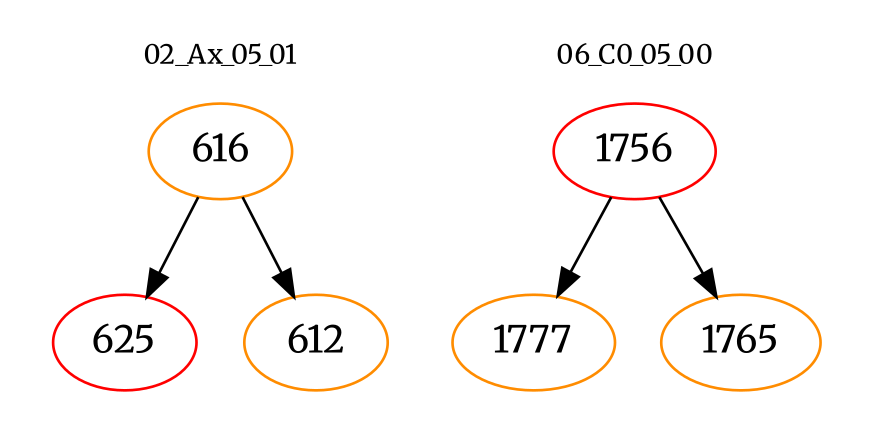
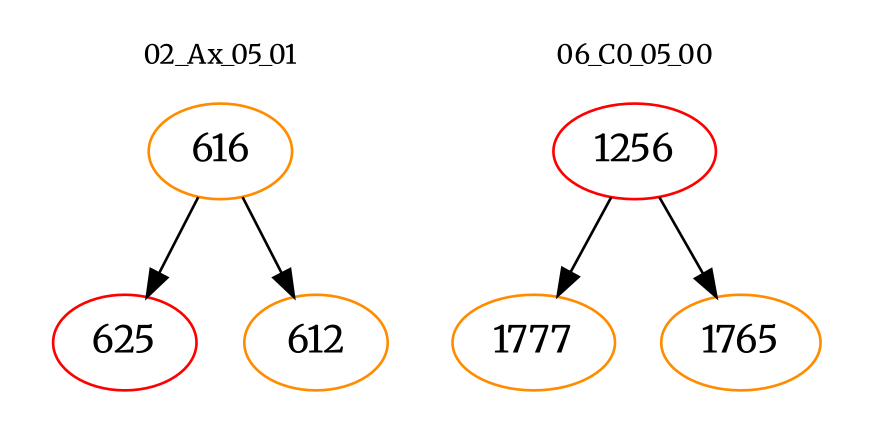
  digraph {
    fontname=Merriweather
    node [color=darkorange fontname=Merriweather]
    edge [color=black fontname=Merriweather]
    n1 [label=616]
    n2 [color=red label=625]
    n3 [label=612]
-   n4 [color=red label=1756]
+   n4 [color=red label=1256]
    n5 [label=1777]
    n6 [label=1765]
    subgraph cluster_1 {
      color=white
      fontsize=10
      label="02_Ax_05_01"
      n1
      n2
      n3
    }
    subgraph cluster_2 {
      color=white
      fontsize=10
      label="06_C0_05_00"
      n4
      n5
      n6
    }
    n1 -> n2
    n1 -> n3
    n4 -> n5
    n4 -> n6
  }
